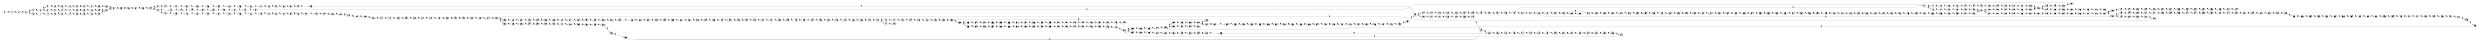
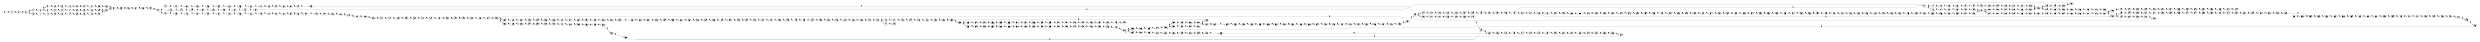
  strict digraph {
    rankdir=LR
    S0
    S1
    S2
    S3
    S4
    S5
    S6
    S7
    S8
    S9
    S10
    S11
    S12
    S13
    S14
    S15
    S16
    S17
    S18
    S19
    S20
    S21
    S22
    S23
    S24
    S25
    S26
    S27
    S28
    S29
    S30
    S31
    S32
    S33
    S34
    S35
    S36
    S37
    S38
    S39
    S40
-   S41
    S42
    S43
    S44
    S45
    S46
    S47
    S48
    S49
    S50
    S51
    S52
    S53
    S54
    S55
    S56
    S57
    S58
    S59
    S60
    S61
    S62
    S63
    S64
    S65
    S66
    S67
    S68
    S69
    S70
    S71
    S72
    S73
    S74
    S75
    S76
    S77
    S78
    S79
    S80
    S81
    S82
    S83
    S84
    S85
    S86
    S87
    S88
    S89
    S90
    S91
    S92
    S93
    S94
    S95
    S96
    S97
    S98
    S99
    S100
    S101
    S102
    S103
    S104
    S105
    S106
    S107
    S108
    S109
    S110
    S111
    S112
    S113
    S114
    S115
    S116
    S117
    S118
    S119
    S120
    S121
    S122
    S123
    S124
    S125
    S126
    S127
    S128
    S129
    S130
    S131
    S132
    S133
    S134
    S135
    S136
    S137
    S138
    S139
    S140
    S141
    S142
    S143
    S144
    S145
    S146
    S147
    S148
    S149
    S150
    S151
    S152
    S153
    S154
    S155
    S156
    S157
    S158
    S159
    S160
    S161
    S162
    S163
    S164
    S165
    S166
    S167
    S168
    S169
    S170
    S171
    S172
    S173
    S174
    S175
    S176
    S177
    S178
    S179
    S180
    S181
    S182
    S183
    S184
    S185
    S186
    S187
    S188
    S189
    S190
    S191
    S192
    S193
    S194
    S195
    S196
    S197
    S198
    S199
    S200
    S201
    S202
    S203
    S204
    S205
    S206
    S207
    S208
    S209
    S210
    S211
    S212
    S213
    S214
    S215
    S216
    S217
    S218
    S219
    S220
    S221
    S222
    S223
    S224
    S225
    S226
    S227
    S228
    S229
    S230
    S231
    S232
    S233
    S234
    S235
    S236
    S237
    S238
    S239
    S240
    S241
    S242
    S243
    S244
    S245
    S246
    S247
    S248
    S249
    S250
    S251
    S252
    S253
    S254
    S255
    S256
    S257
    S258
    S259
    S260
    S261
    S262
    S263
    S264
    S265
    S266
    S267
    S268
    S269
    S270
    S271
    S272
    S273
    S274
    S275
    S276
    S277
    S278
    S279
    S280
    S281
    S282
    S283
    S284
    S285
    S286
    S287
    S288
    S289
    S290
    S291
    S292
    S293
    S294
    S295
    S296
    S297
    S298
    S299
    S300
    S301
    S302
    S303
    n305 [label=S904]
    S305
    S306
    S307
    S308
    S309
    S310
    S311
    S312
    S313
    S314
    S315
    S316
    S317
    S318
    S319
    S320
    S321
    S322
    S323
    S324
    S325
    S326
    S327
    S328
    S329
    S330
    S331
    S332
    S333
    S334
    S335
    S336
    S337
    S338
    S339
    S340
    S341
    S342
    S343
    S344
    S345
    S346
    S347
    S348
    S349
    S350
    S351
    S352
    S353
    n355 [label=S554]
    S355
    S356
    S357
    S358
    S359
    S360
    S361
    S362
    S363
    S364
    S365
    S366
    S367
    S368
    S369
    S370
    S371
    S372
    S373
    S374
    S375
    S376
    S377
    S378
    S379
    S380
    S381
    S382
    S383
    S384
    S385
    S386
    S387
    S388
    S389
    S390
    S391
    S392
    S393
    S394
    S395
    S396
    S397
    S398
    S399
    S400
    S401
    S402
    S403
    S404
    S405
    S406
    S407
    S408
    S409
    S410
    S411
    S412
    S413
    S414
    S415
    S416
    S417
    S418
    S419
    S420
    S421
    S422
    S423
    S424
    S425
    S426
    S427
    S428
    S429
    S430
    S431
    S432
    S433
    S434
    S435
    S436
    S437
    S438
    S439
    S440
    S441
    S442
    S443
    S444
    S445
    S446
    S447
    S448
    S449
    S450
    S451
    S452
    S453
    S454
    S455
    S456
    S457
    S458
    S459
    S460
    S461
    S462
    S463
    S464
    S465
    S466
    S467
    S468
    S469
    S470
    S471
    S472
    S473
    S474
    S476
    S475
    S477
    S478
    S479
    S480
    S481
    S482
    S483
    S0 -> S1 [label=C]
    S1 -> S2 [label=A]
    S2 -> S3 [label=C]
    S3 -> S4 [label=T]
    S3 -> S5 [label=G]
    S4 -> S6 [label=C]
    S5 -> S7 [label=C]
    S6 -> S8 [label=G]
    S6 -> S9 [label=C]
    S7 -> S10 [label=C]
    S8 -> S11 [label=C]
    S9 -> S12 [label=T]
    S10 -> S13 [label=C]
    S11 -> S14 [label=T]
    S12 -> S15 [label=T]
    S13 -> S16 [label=T]
    S14 -> S17 [label=T]
    S15 -> S18 [label=T]
    S16 -> S19 [label=T]
    S17 -> S20 [label=C]
    S18 -> S21 [label=C]
    S19 -> S22 [label=C]
    S20 -> S23 [label=A]
    S21 -> S24 [label=A]
    S22 -> S25 [label=A]
    S23 -> S26 [label=T]
    S24 -> S27 [label=T]
    S25 -> S28 [label=T]
    S26 -> S29 [label=C]
    S27 -> S30 [label=C]
    S28 -> S31 [label=C]
    S29 -> S32 [label=C]
    S30 -> S33 [label=C]
    S31 -> S32 [label=C]
    S32 -> S34 [label=A]
    S33 -> S34 [label=A]
    S34 -> S35 [label=G]
    S35 -> S36 [label=A]
    S36 -> S37 [label=A]
    S37 -> S38 [label=C]
    S38 -> S39 [label=C]
    S39 -> S40 [label=A]
-   S39 -> S41 [label=G]
    S40 -> S42 [label=G]
    S40 -> S43 [label=C]
-   S41 -> S44 [label=G]
    S42 -> S45 [label=A]
    S43 -> S46 [label=C]
    S44 -> S47 [label=A]
    S45 -> S48 [label=C]
    S46 -> S49 [label=A]
    S47 -> S50 [label=C]
    S48 -> S51 [label=T]
    S49 -> S52 [label=C]
    S50 -> S53 [label=G]
    S51 -> S54 [label=C]
    S52 -> S55 [label=C]
    S53 -> S56 [label=C]
    S54 -> S57 [label=C]
    S55 -> S58 [label=C]
    S56 -> S59 [label=C]
    S57 -> S60 [label=C]
    S58 -> S61 [label=C]
    S59 -> S62 [label=C]
    S60 -> S63 [label=A]
    S61 -> S64 [label=T]
    S62 -> S65 [label=A]
    S63 -> S66 [label=T]
    S64 -> S67 [label=T]
    S65 -> S68 [label=T]
    S66 -> S69 [label=C]
    S67 -> S70 [label=C]
    S68 -> S71 [label=C]
    S69 -> S72 [label=T]
    S70 -> S73 [label=C]
    S70 -> S74 [label=G]
    S71 -> S75 [label=G]
    S72 -> S76 [label=G]
    S73 -> S77 [label=T]
    S74 -> S78 [label=A]
    S75 -> S79 [label=T]
    S76 -> S80 [label=C]
    S77 -> S81 [label=G]
    S78 -> S82 [label=T]
    S79 -> S83 [label=C]
    S80 -> S84 [label=C]
    S81 -> S85 [label=T]
    S82 -> S86 [label=C]
    S83 -> S87 [label=C]
    S84 -> S88 [label=A]
    S85 -> S89 [label=C]
    S86 -> S90 [label=G]
    S87 -> S91 [label=T]
    S88 -> S92 [label=G]
    S89 -> S93 [label=C]
    S90 -> S94 [label=T]
    S91 -> S95 [label=C]
    S92 -> S96 [label=T]
    S93 -> S97 [label=T]
    S94 -> S98 [label=T]
    S95 -> S99 [label=T]
    S96 -> S100 [label=C]
    S97 -> S101 [label=A]
    S97 -> S102 [label=T]
    S98 -> S103 [label=T]
    S99 -> S104 [label=T]
    S99 -> S105 [label=G]
    S100 -> S106 [label=G]
    S101 -> S107 [label=C]
    S102 -> S108 [label=G]
    S103 -> S109 [label=G]
    S104 -> S110 [label=C]
    S105 -> S111 [label=T]
    S106 -> S112 [label=T]
    S107 -> S113 [label=T]
    S108 -> S114 [label=T]
    S109 -> S115 [label=T]
    S110 -> S116 [label=T]
    S111 -> S117 [label=C]
    S112 -> S118 [label=A]
    S113 -> S119 [label=A]
    S114 -> S120 [label=A]
    S115 -> S121 [label=A]
    S116 -> S122 [label=C]
    S117 -> S123 [label=G]
    S118 -> S124 [label=A]
    S119 -> S125 [label=C]
    S120 -> S126 [label=G]
    S121 -> S127 [label=G]
    S122 -> S128 [label=G]
    S123 -> S129 [label=T]
    S124 -> S130 [label=G]
    S125 -> S131 [label=C]
    S126 -> S132 [label=G]
    S127 -> S133 [label=G]
    S128 -> S134 [label=G]
    S129 -> S135 [label=G]
    S130 -> S136 [label=A]
    S131 -> S137 [label=A]
    S132 -> S138 [label=A]
    S133 -> S138 [label=A]
    S134 -> S139 [label=A]
    S135 -> S140 [label=G]
    S136 -> S141 [label=C]
    S137 -> S142 [label=G]
    S138 -> S143 [label=G]
    S138 -> S144 [label=A]
    S139 -> S145 [label=G]
    S140 -> S146 [label=T]
    S141 -> S147 [label=G]
    S142 -> S148 [label=G]
    S143 -> S149 [label=A]
    S144 -> S150 [label=A]
    S145 -> S151 [label=A]
    S146 -> S152 [label=A]
    S147 -> S153 [label=G]
    S148 -> S154 [label=A]
    S149 -> S155 [label=G]
    S150 -> S156 [label=G]
    S151 -> S157 [label=G]
    S152 -> S158 [label=C]
    S153 -> S159 [label=C]
    S154 -> S160 [label=G]
    S155 -> S161 [label=G]
    S156 -> S162 [label=G]
    S157 -> S163 [label=G]
    S158 -> S164 [label=C]
    S159 -> S165 [label=T]
    S160 -> S166 [label=A]
    S161 -> S167 [label=T]
    S162 -> S168 [label=T]
    S163 -> S167 [label=T]
    S164 -> S169 [label=G]
    S165 -> S170 [label=C]
    S166 -> S171 [label=G]
    S167 -> S172 [label=C]
    S168 -> S173 [label=C]
    S169 -> S174 [label=G]
    S170 -> S175 [label=T]
    S171 -> S176 [label=T]
    S172 -> S177 [label=C]
    S173 -> S178 [label=C]
    S174 -> S179 [label=T]
    S175 -> S180 [label=C]
    S176 -> S181 [label=C]
    S177 -> S182 [label=C]
    S178 -> S183 [label=C]
    S179 -> S184 [label=G]
    S180 -> S185 [label=G]
    S181 -> S186 [label=A]
    S182 -> S187 [label=A]
    S182 -> S188 [label=G]
    S183 -> S188 [label=G]
    S184 -> S189 [label=G]
    S185 -> S190 [label=A]
    S186 -> S191 [label=G]
    S187 -> S192 [label=G]
    S188 -> S193 [label=G]
    S188 -> S194 [label=A]
    S189 -> S195 [label=T]
    S190 -> S196 [label=A]
    S191 -> S197 [label=G]
    S192 -> S198 [label=A]
    S193 -> S199 [label=A]
    S194 -> S200 [label=A]
    S195 -> S201 [label=T]
    S196 -> S202 [label=G]
    S197 -> S203 [label=A]
    S198 -> S204 [label=G]
    S199 -> S205 [label=G]
    S200 -> S206 [label=G]
    S201 -> S207 [label=A]
    S202 -> S208 [label=T]
    S203 -> S209 [label=C]
    S204 -> S210 [label=C]
    S205 -> S211 [label=G]
    S206 -> S212 [label=T]
    S207 -> S213 [label=G]
    S208 -> S214 [label=C]
    S209 -> S215 [label=C]
-   S198 -> S216 [label=C]
+   S210 -> S216 [label=C]
    S211 -> S217 [label=C]
    S212 -> S218 [label=C]
    S213 -> S219 [label=A]
    S214 -> S220 [label=G]
    S215 -> S221 [label=A]
    S216 -> S222 [label=A]
    S217 -> S223 [label=G]
    S218 -> S220 [label=G]
    S219 -> S224 [label=A]
    S220 -> S225 [label=C]
    S220 -> S226 [label=A]
    S221 -> S227 [label=G]
    S222 -> S228 [label=C]
    S223 -> S229 [label=T]
    S224 -> S230 [label=G]
    S225 -> S231 [label=G]
    S226 -> S232 [label=G]
    S227 -> S233 [label=T]
    S228 -> S234 [label=G]
    S229 -> S235 [label=G]
    S230 -> S236 [label=G]
    S231 -> S237 [label=G]
    S232 -> S238 [label=G]
    S233 -> S239 [label=C]
    S234 -> S240 [label=G]
    S235 -> S241 [label=G]
    S236 -> S242 [label=G]
    S237 -> S243 [label=C]
    S238 -> S244 [label=T]
    S239 -> S245 [label=T]
    S240 -> S246 [label=T]
    S241 -> S247 [label=T]
    S242 -> S248 [label=G]
    S243 -> S249 [label=T]
    S244 -> S250 [label=A]
    S245 -> S251 [label=C]
    S246 -> S252 [label=T]
    S247 -> S253 [label=A]
    S248 -> S254 [label=T]
    S248 -> S255 [label=G]
    S249 -> S256 [label=A]
    S250 -> S257 [label=T]
    S251 -> S258 [label=T]
    S252 -> S259 [label=A]
    S253 -> S260 [label=T]
    S254 -> S261 [label=C]
    S255 -> S262 [label=T]
    S256 -> S263 [label=T]
    S257 -> S264 [label=A]
    S258 -> S265 [label=G]
    S259 -> S266 [label=C]
    S260 -> S267 [label=G]
    S261 -> S268 [label=T]
    S262 -> S269 [label=C]
    S263 -> S270 [label=A]
    S264 -> S271 [label=A]
    S265 -> S272 [label=T]
    S266 -> S273 [label=T]
    S267 -> S274 [label=A]
    S268 -> S275 [label=C]
    S269 -> S276 [label=C]
    S270 -> S277 [label=G]
    S271 -> S278 [label=G]
    S272 -> S279 [label=A]
    S273 -> S280 [label=G]
    S274 -> S281 [label=G]
    S275 -> S282 [label=T]
    S276 -> S283 [label=G]
    S277 -> S284 [label=T]
    S278 -> S285 [label=T]
    S280 -> S286 [label=C]
    S281 -> S287 [label=C]
    S282 -> S288 [label=C]
    S283 -> S289 [label=C]
    S283 -> S290 [label=T]
    S284 -> S291 [label=A]
    S285 -> S292 [label=C]
    S286 -> S293 [label=A]
    S287 -> S294 [label=G]
    S288 -> S295 [label=G]
    S289 -> S296 [label=C]
    S290 -> S297 [label=C]
    S291 -> S298 [label=G]
    S292 -> S299 [label=G]
    S293 -> S300 [label=G]
    S294 -> S301 [label=G]
    S295 -> S302 [label=T]
    S296 -> S303 [label=G]
    S297 -> n305 [label=G]
    S298 -> S305 [label=C]
    S299 -> S306 [label=T]
    S300 -> S307 [label=A]
    S301 -> S308 [label=T]
    S302 -> S309 [label=G]
    S303 -> S310 [label=G]
    n305 -> S311 [label=G]
    S305 -> S312 [label=C]
    S306 -> S313 [label=G]
    S307 -> S314 [label=C]
    S308 -> S315 [label=C]
    S309 -> S316 [label=G]
    S310 -> S317 [label=A]
    S311 -> S318 [label=A]
    S312 -> S319 [label=G]
    S313 -> S320 [label=G]
    S314 -> S321 [label=G]
    S315 -> S322 [label=G]
    S316 -> S323 [label=T]
    S317 -> S324 [label=A]
    S318 -> S325 [label=A]
    S319 -> S326 [label=A]
    S320 -> S146 [label=T]
    S321 -> S327 [label=G]
-   S322 -> S328 [label=C]
+   S322 -> S339 [label=C]
    S323 -> S152 [label=A]
    S324 -> S329 [label=C]
    S325 -> S330 [label=C]
    S326 -> S331 [label=A]
    S327 -> S332 [label=A]
    S328 -> S333 [label=A]
    S329 -> S334 [label=T]
    S330 -> S335 [label=A]
    S330 -> S336 [label=T]
    S331 -> S337 [label=A]
    S332 -> S338 [label=C]
    S333 -> S339 [label=C]
    S334 -> S340 [label=G]
    S335 -> S341 [label=G]
    S336 -> S342 [label=A]
    S337 -> S343 [label=C]
    S338 -> S344 [label=A]
    S339 -> S345 [label=G]
    S340 -> S346 [label=C]
    S341 -> S347 [label=G]
    S342 -> S348 [label=C]
    S343 -> S349 [label=C]
    S344 -> S350 [label=C]
    S345 -> S351 [label=C]
    S346 -> S352 [label=A]
    S347 -> S353 [label=A]
    S348 -> n355 [label=A]
    S349 -> S355 [label=C]
    S350 -> S356 [label=A]
    S351 -> S357 [label=G]
    S352 -> S358 [label=A]
    S353 -> S359 [label=A]
    n355 -> S360 [label=A]
    S355 -> S361 [label=C]
    S356 -> S362 [label=C]
    S357 -> S363 [label=C]
    S358 -> S364 [label=C]
    S359 -> S365 [label=T]
    S360 -> S366 [label=C]
    S361 -> S367 [label=G]
    S362 -> S368 [label=C]
    S363 -> S369 [label=G]
    S364 -> S370 [label=C]
    S365 -> S371 [label=A]
    S366 -> S372 [label=G]
    S367 -> S373 [label=A]
    S368 -> S374 [label=T]
    S369 -> S375 [label=G]
    S370 -> S376 [label=A]
    S371 -> S377 [label=G]
    S372 -> S378 [label=A]
    S373 -> S379 [label=C]
    S374 -> S380 [label=C]
    S375 -> S381 [label=C]
    S376 -> S382 [label=G]
    S377 -> S383 [label=T]
    S378 -> S384 [label=A]
    S379 -> S385 [label=T]
    S380 -> S386 [label=T]
    S381 -> S387 [label=T]
    S382 -> S388 [label=A]
    S383 -> S389 [label=C]
    S384 -> S390 [label=A]
    S385 -> S391 [label=A]
    S386 -> S392 [label=A]
    S387 -> S393 [label=G]
    S388 -> S394 [label=A]
    S389 -> S395 [label=T]
    S390 -> S396 [label=A]
    S391 -> S397 [label=G]
    S392 -> S398 [label=G]
    S393 -> S399 [label=G]
    S394 -> S400 [label=C]
    S395 -> S401 [label=C]
    S396 -> S402 [label=C]
    S397 -> S403 [label=A]
    S398 -> S404 [label=A]
    S399 -> S405 [label=A]
    S400 -> S406 [label=A]
    S401 -> S407 [label=T]
    S402 -> S408 [label=A]
    S403 -> S409 [label=A]
    S404 -> S410 [label=A]
    S405 -> S411 [label=A]
    S406 -> S412 [label=G]
    S407 -> S413 [label=C]
    S408 -> S414 [label=G]
    S409 -> S415 [label=T]
    S410 -> S416 [label=C]
    S411 -> S417 [label=T]
    S412 -> S418 [label=C]
    S413 -> S419 [label=T]
    S414 -> S420 [label=A]
    S415 -> S421 [label=C]
    S416 -> S422 [label=G]
    S417 -> S423 [label=G]
    S418 -> S424 [label=C]
    S419 -> S425 [label=G]
    S420 -> S426 [label=A]
    S421 -> S427 [label=G]
    S422 -> S428 [label=A]
    S423 -> S429 [label=G]
    S424 -> S430 [label=G]
    S425 -> S431 [label=A]
    S426 -> S432 [label=G]
    S427 -> S433 [label=G]
    S428 -> S434 [label=G]
    S429 -> S435 [label=G]
    S430 -> S436 [label=T]
    S431 -> S437 [label=G]
    S432 -> S438 [label=G]
    S433 -> S439 [label=G]
    S434 -> S440 [label=G]
    S435 -> S441 [label=G]
    S436 -> S442 [label=C]
    S437 -> S443 [label=T]
    S438 -> S444 [label=G]
    S439 -> S445 [label=T]
    S440 -> S446 [label=T]
    S441 -> S447 [label=T]
    S442 -> S448 [label=C]
    S443 -> S449 [label=A]
    S444 -> S248 [label=G]
    S445 -> S450 [label=A]
    S446 -> S451 [label=G]
    S447 -> S452 [label=C]
    S448 -> S453 [label=T]
    S450 -> S454 [label=T]
    S451 -> S455 [label=T]
    S452 -> S456 [label=C]
    S453 -> S457 [label=C]
    S454 -> S458 [label=C]
    S455 -> S459 [label=C]
    S456 -> S283 [label=G]
    S457 -> S99 [label=T]
    S458 -> S460 [label=C]
    S459 -> S461 [label=C]
    S460 -> S462 [label=C]
    S461 -> S463 [label=C]
    S462 -> S464 [label=G]
    S463 -> S465 [label=T]
    S464 -> S466 [label=A]
    S465 -> S467 [label=G]
    S466 -> S468 [label=A]
    S467 -> S469 [label=T]
    S468 -> S470 [label=A]
    S469 -> S471 [label=C]
    S470 -> S472 [label=G]
    S471 -> S473 [label=C]
    S472 -> S474 [label=T]
    S472 -> S476 [label=T]
    S473 -> S97 [label=T]
    S474 -> S475 [label=G]
    S476 -> S477 [label=C]
    S477 -> S478 [label=G]
    S478 -> S479 [label=T]
    S479 -> S480 [label=C]
    S480 -> S481 [label=G]
    S481 -> S482 [label=G]
    S482 -> S483 [label=A]
    S483 -> S325 [label=A]
  }
